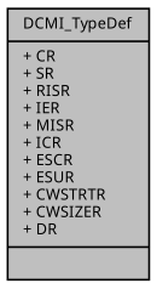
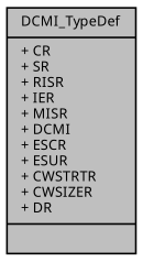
  digraph {
-   n1 [color=black fillcolor=grey75 fontcolor=black fontname=Sans fontsize=8 height=0.2 label="{DCMI_TypeDef\n|+ CR\l+ SR\l+ RISR\l+ IER\l+ MISR\l+ ICR\l+ ESCR\l+ ESUR\l+ CWSTRTR\l+ CWSIZER\l+ DR\l|}" shape=record style=filled width=0.4]
+   n1 [color=black fillcolor=grey75 fontcolor=black fontname=Sans fontsize=8 height=0.2 label="{DCMI_TypeDef\n|+ CR\l+ SR\l+ RISR\l+ IER\l+ MISR\l+ DCMI\l+ ESCR\l+ ESUR\l+ CWSTRTR\l+ CWSIZER\l+ DR\l|}" shape=record style=filled width=0.4]
  }
